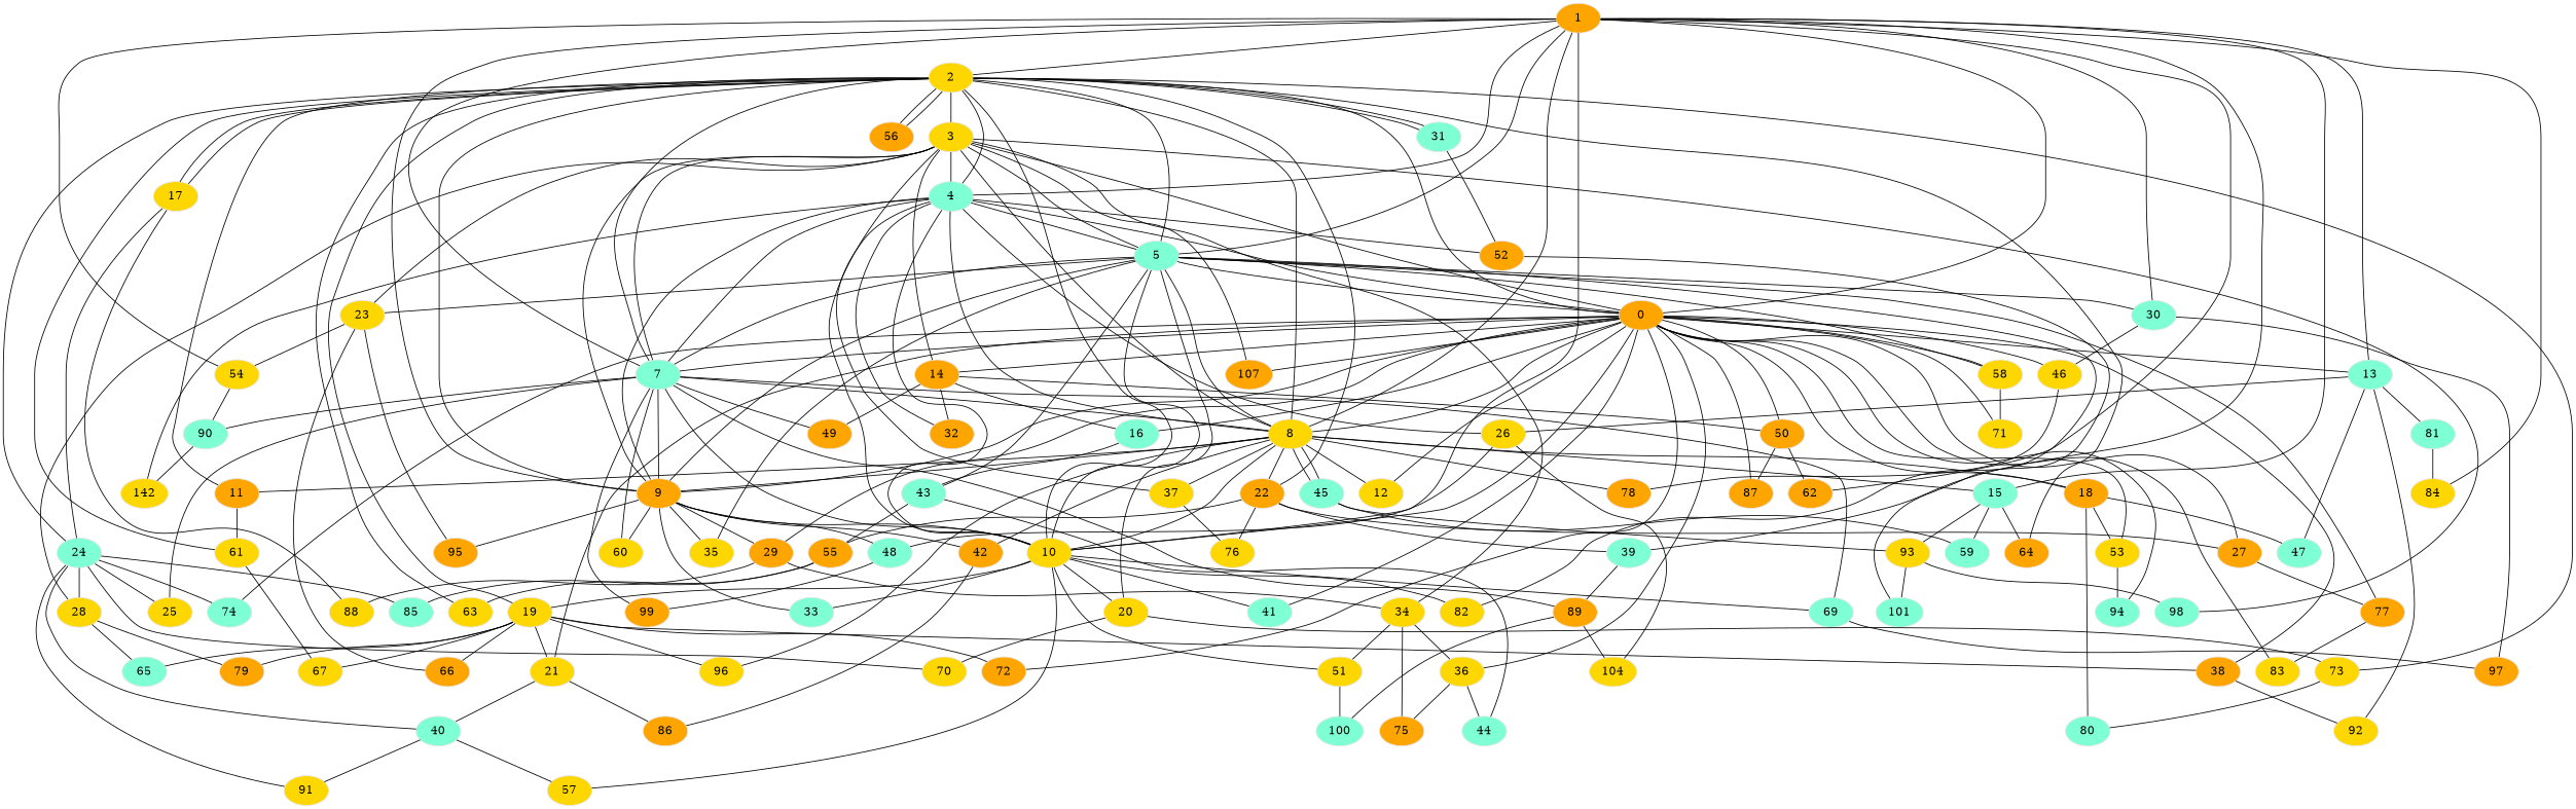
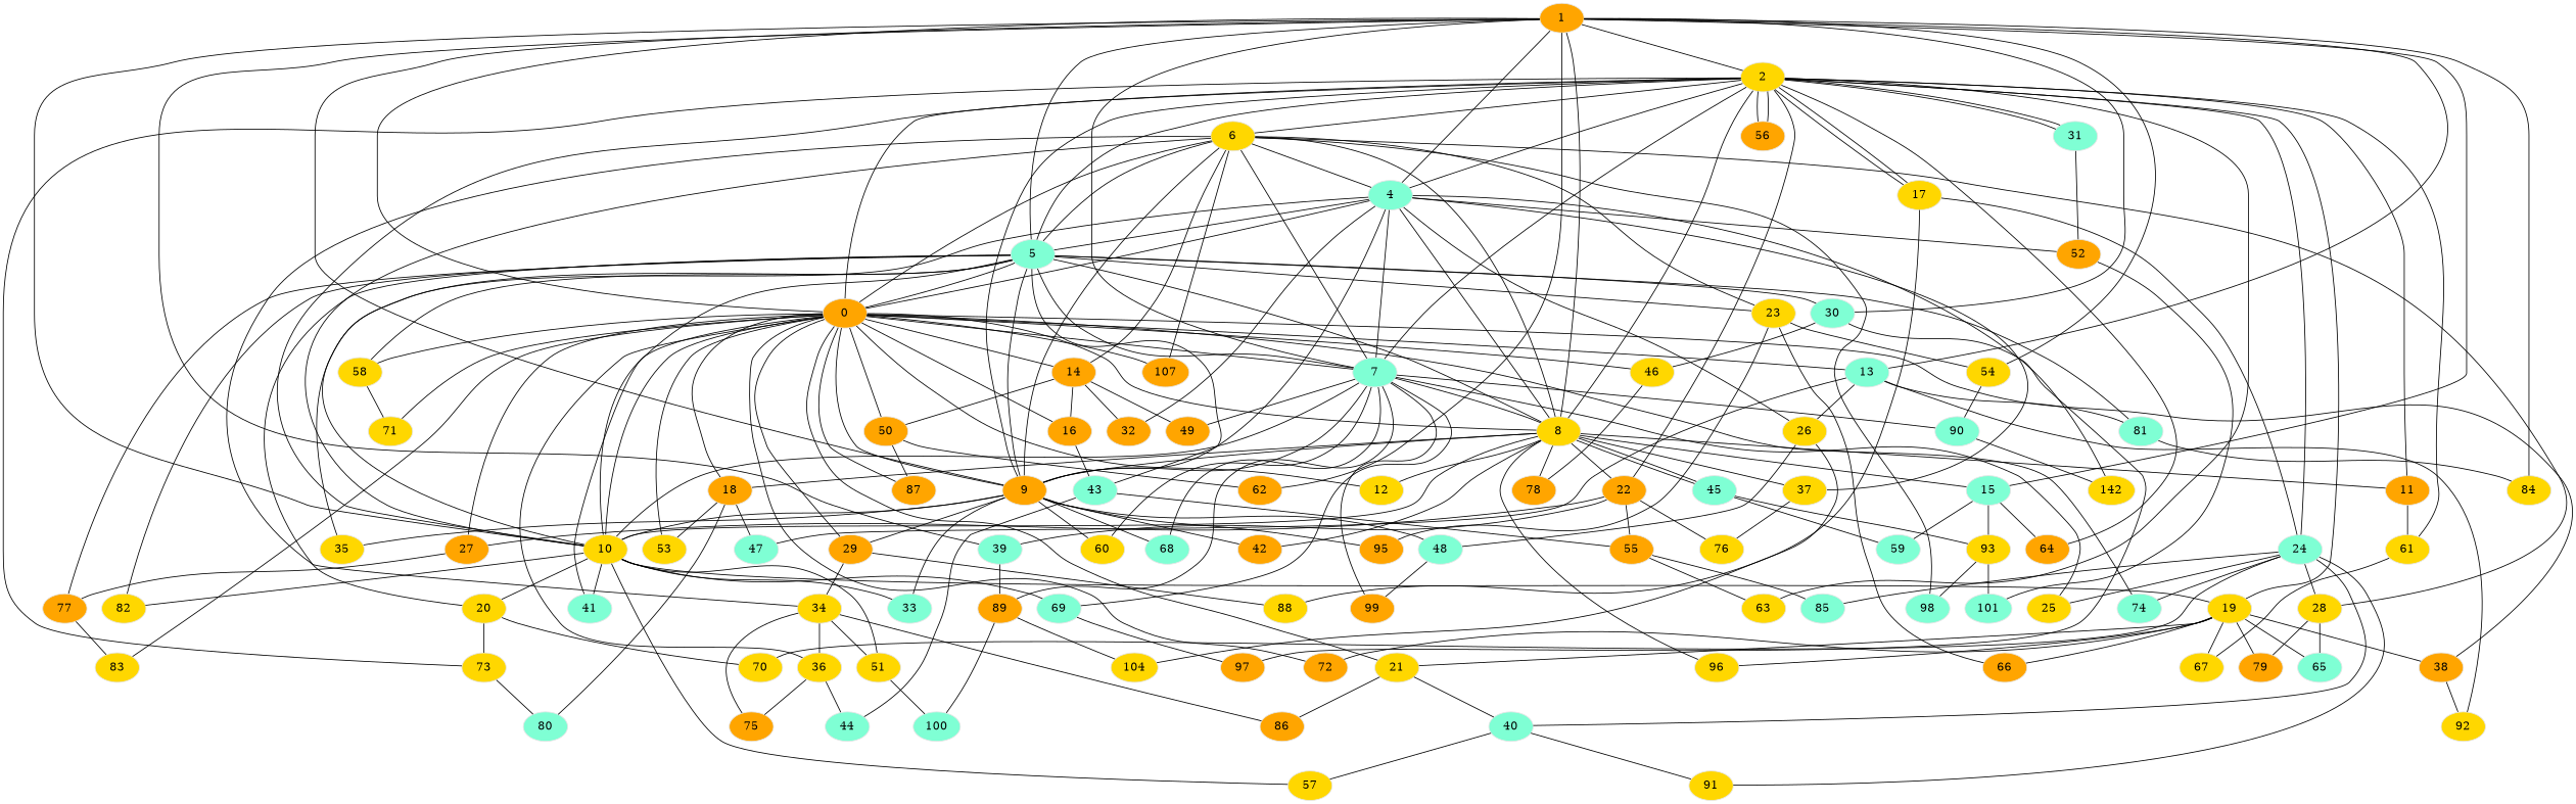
  graph {
    node [color=gray90 fillcolor=gold style=filled]
    1 [fillcolor=orange]
    2
    4 [fillcolor=aquamarine]
    5 [fillcolor=aquamarine]
    n5 [fillcolor=orange label=0]
    7 [fillcolor=aquamarine]
    8
    9 [fillcolor=orange]
    10
    13 [fillcolor=aquamarine]
    15 [fillcolor=aquamarine]
    30 [fillcolor=aquamarine]
    39 [fillcolor=aquamarine]
    54
    62 [fillcolor=orange]
    84
-   3
+   3 [label=6]
    11 [fillcolor=orange]
    17
    19
    22 [fillcolor=orange]
    24 [fillcolor=aquamarine]
    31 [fillcolor=aquamarine]
    56 [fillcolor=orange]
    61
    63
    64 [fillcolor=orange]
    73
    14 [fillcolor=orange]
    23
    28
    34
    98 [fillcolor=aquamarine]
    n34 [fillcolor=orange label=107]
    26
    32 [fillcolor=orange]
    37
    52 [fillcolor=orange]
    n39 [label=142]
    20
    35
    43 [fillcolor=aquamarine]
    58
    77 [fillcolor=orange]
    81 [fillcolor=aquamarine]
    82
    12
-   16 [fillcolor=aquamarine]
+   16 [fillcolor=orange]
    18 [fillcolor=orange]
    21
    27 [fillcolor=orange]
    29 [fillcolor=orange]
    36
    38 [fillcolor=orange]
    41 [fillcolor=aquamarine]
    46
    50 [fillcolor=orange]
    53
    71
    72 [fillcolor=orange]
    74 [fillcolor=aquamarine]
    83
    87 [fillcolor=orange]
-   94 [fillcolor=aquamarine]
    25
    49 [fillcolor=orange]
    60
+   68 [fillcolor=aquamarine]
    69 [fillcolor=aquamarine]
    89 [fillcolor=orange]
    90 [fillcolor=aquamarine]
    99 [fillcolor=orange]
    42 [fillcolor=orange]
    45 [fillcolor=aquamarine]
    78 [fillcolor=orange]
    96
    33 [fillcolor=aquamarine]
    48 [fillcolor=aquamarine]
    95 [fillcolor=orange]
    51
    57
    47 [fillcolor=aquamarine]
    92
    59 [fillcolor=aquamarine]
    93
    97 [fillcolor=orange]
    88
    65 [fillcolor=aquamarine]
    66 [fillcolor=orange]
    67
    79 [fillcolor=orange]
    55 [fillcolor=orange]
    76
    70
    40 [fillcolor=aquamarine]
    85 [fillcolor=aquamarine]
    91
    80 [fillcolor=aquamarine]
    86 [fillcolor=orange]
    75 [fillcolor=orange]
    104
    101 [fillcolor=aquamarine]
    44 [fillcolor=aquamarine]
    100 [fillcolor=aquamarine]
    1 -- 2
    1 -- 4
    1 -- 5
    1 -- n5
    1 -- 7
    1 -- 8
    1 -- 9
    1 -- 10
    1 -- 13
    1 -- 15
    1 -- 30
    1 -- 39
    1 -- 54
    1 -- 62
    1 -- 84
    2 -- 4
    2 -- 5
    2 -- n5
    2 -- 7
    2 -- 8
    2 -- 9
    2 -- 10
    2 -- 3
    2 -- 11
    2 -- 17
    2 -- 17
    2 -- 19
    2 -- 22
    2 -- 24
    2 -- 31
    2 -- 31
    2 -- 56
    2 -- 56
    2 -- 61
    2 -- 63
    2 -- 64
    2 -- 73
    4 -- 5
    4 -- n5
    4 -- 7
    4 -- 8
    4 -- 9
    4 -- 10
    4 -- 26
    4 -- 32
    4 -- 37
    4 -- 52
    4 -- n39
    5 -- n5
    5 -- 7
    5 -- 8
    5 -- 9
    5 -- 10
    5 -- 30
    5 -- 23
    5 -- 20
    5 -- 35
    5 -- 43
    5 -- 58
    5 -- 77
+   5 -- 81
    5 -- 82
    n5 -- 7
    n5 -- 8
    n5 -- 9
    n5 -- 10
    n5 -- 13
    n5 -- 14
    n5 -- n34
    n5 -- 58
    n5 -- 12
    n5 -- 16
    n5 -- 18
    n5 -- 21
    n5 -- 27
    n5 -- 29
    n5 -- 36
    n5 -- 38
    n5 -- 41
    n5 -- 46
    n5 -- 50
    n5 -- 53
    n5 -- 71
    n5 -- 72
    n5 -- 74
    n5 -- 83
    n5 -- 87
-   n5 -- 94
    7 -- 8
    7 -- 9
    7 -- 10
    7 -- 25
    7 -- 49
    7 -- 60
+   7 -- 68
    7 -- 69
    7 -- 89
    7 -- 90
    7 -- 99
    8 -- 9
    8 -- 10
    8 -- 15
    8 -- 11
    8 -- 22
    8 -- 37
    8 -- 12
    8 -- 18
    8 -- 42
    8 -- 45
    8 -- 45
    8 -- 78
    8 -- 96
    9 -- 10
    9 -- 35
    9 -- 29
    9 -- 60
+   9 -- 68
    9 -- 42
    9 -- 33
    9 -- 48
    9 -- 95
    10 -- 19
    10 -- 20
    10 -- 82
    10 -- 41
    10 -- 69
    10 -- 33
    10 -- 51
    10 -- 57
    13 -- 26
    13 -- 81
    13 -- 47
    13 -- 92
    15 -- 64
    15 -- 59
    15 -- 93
    30 -- 46
    30 -- 97
    39 -- 89
    54 -- 90
    3 -- 4
    3 -- 5
    3 -- n5
    3 -- 7
    3 -- 8
    3 -- 9
    3 -- 10
    3 -- 14
    3 -- 23
    3 -- 28
    3 -- 34
    3 -- 98
    3 -- n34
    11 -- 61
    17 -- 24
    17 -- 88
    19 -- 21
    19 -- 38
    19 -- 72
    19 -- 96
    19 -- 65
    19 -- 66
    19 -- 67
    19 -- 79
    22 -- 39
    22 -- 27
    22 -- 55
    22 -- 76
    24 -- 28
    24 -- 74
    24 -- 25
    24 -- 70
    24 -- 40
    24 -- 85
    24 -- 91
    31 -- 52
    61 -- 67
    73 -- 80
    14 -- 32
    14 -- 16
    14 -- 50
    14 -- 49
    23 -- 54
    23 -- 95
    23 -- 66
    28 -- 65
    28 -- 79
    34 -- 36
    34 -- 51
-   42 -- 86
+   34 -- 86
    34 -- 75
    26 -- 48
    26 -- 104
    37 -- 76
    52 -- 101
    20 -- 73
    20 -- 70
    43 -- 55
    43 -- 44
    58 -- 71
    77 -- 83
    81 -- 84
    16 -- 43
    18 -- 53
    18 -- 47
    18 -- 80
    21 -- 40
    21 -- 86
    27 -- 77
    29 -- 34
    29 -- 88
    36 -- 75
    36 -- 44
    38 -- 92
    46 -- 78
    50 -- 62
    50 -- 87
-   53 -- 94
    69 -- 97
    89 -- 104
    89 -- 100
    90 -- n39
    45 -- 59
    45 -- 93
    48 -- 99
    51 -- 100
    93 -- 98
    93 -- 101
    55 -- 63
    55 -- 85
    40 -- 57
    40 -- 91
  }
